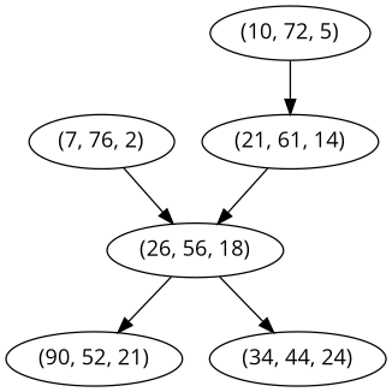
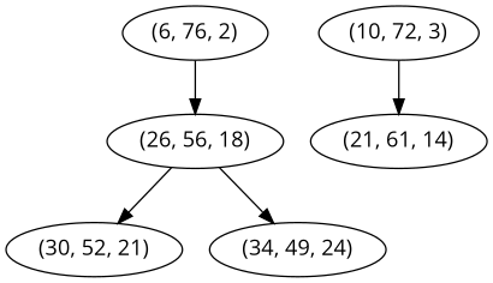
  digraph {
    fontname="Open Sans"
    node [fontname="Open Sans"]
    edge [fontname="Open Sans"]
-   "(6, 76, 2)" [label="(7, 76, 2)"]
+   "(6, 76, 2)"
    "(26, 56, 18)"
-   "(10, 72, 5)"
+   "(10, 72, 5)" [label="(10, 72, 3)"]
    "(21, 61, 14)"
-   "(30, 52, 21)" [label="(90, 52, 21)"]
-   "(34, 49, 24)" [label="(34, 44, 24)"]
+   "(30, 52, 21)"
+   "(34, 49, 24)"
    "(6, 76, 2)" -> "(26, 56, 18)"
    "(26, 56, 18)" -> "(30, 52, 21)"
    "(26, 56, 18)" -> "(34, 49, 24)"
    "(10, 72, 5)" -> "(21, 61, 14)"
-   "(21, 61, 14)" -> "(26, 56, 18)"
  }
